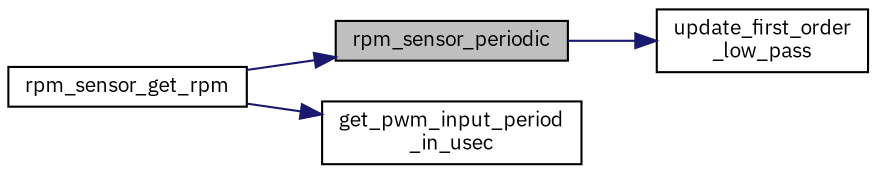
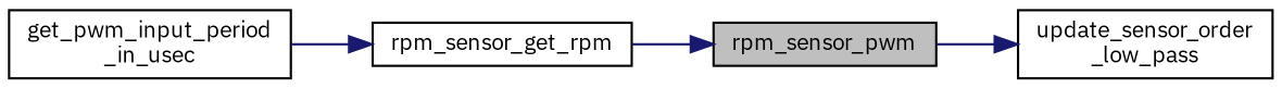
  digraph {
    fontname="IBM Plex Sans"
    rankdir=LR
    node [color=black fillcolor=white fontname="IBM Plex Sans" fontsize=10 shape=record style=filled]
    edge [color=midnightblue fontname="IBM Plex Sans" fontsize=10 labelfontname=FreeSans labelfontsize=10 style=solid]
-   n1 [fillcolor=grey75 fontcolor=black height=0.2 label=rpm_sensor_periodic width=0.4]
-   n2 [height=0.2 label="update_first_order\l_low_pass" width=0.4]
+   n1 [fillcolor=grey75 fontcolor=black height=0.2 label=rpm_sensor_pwm width=0.4]
+   n2 [height=0.2 label="update_sensor_order\l_low_pass" width=0.4]
    n3 [height=0.2 label=rpm_sensor_get_rpm width=0.4]
    n4 [height=0.2 label="get_pwm_input_period\l_in_usec" width=0.4]
    n1 -> n2
    n3 -> n1
-   n3 -> n4
+   n4 -> n3
  }
